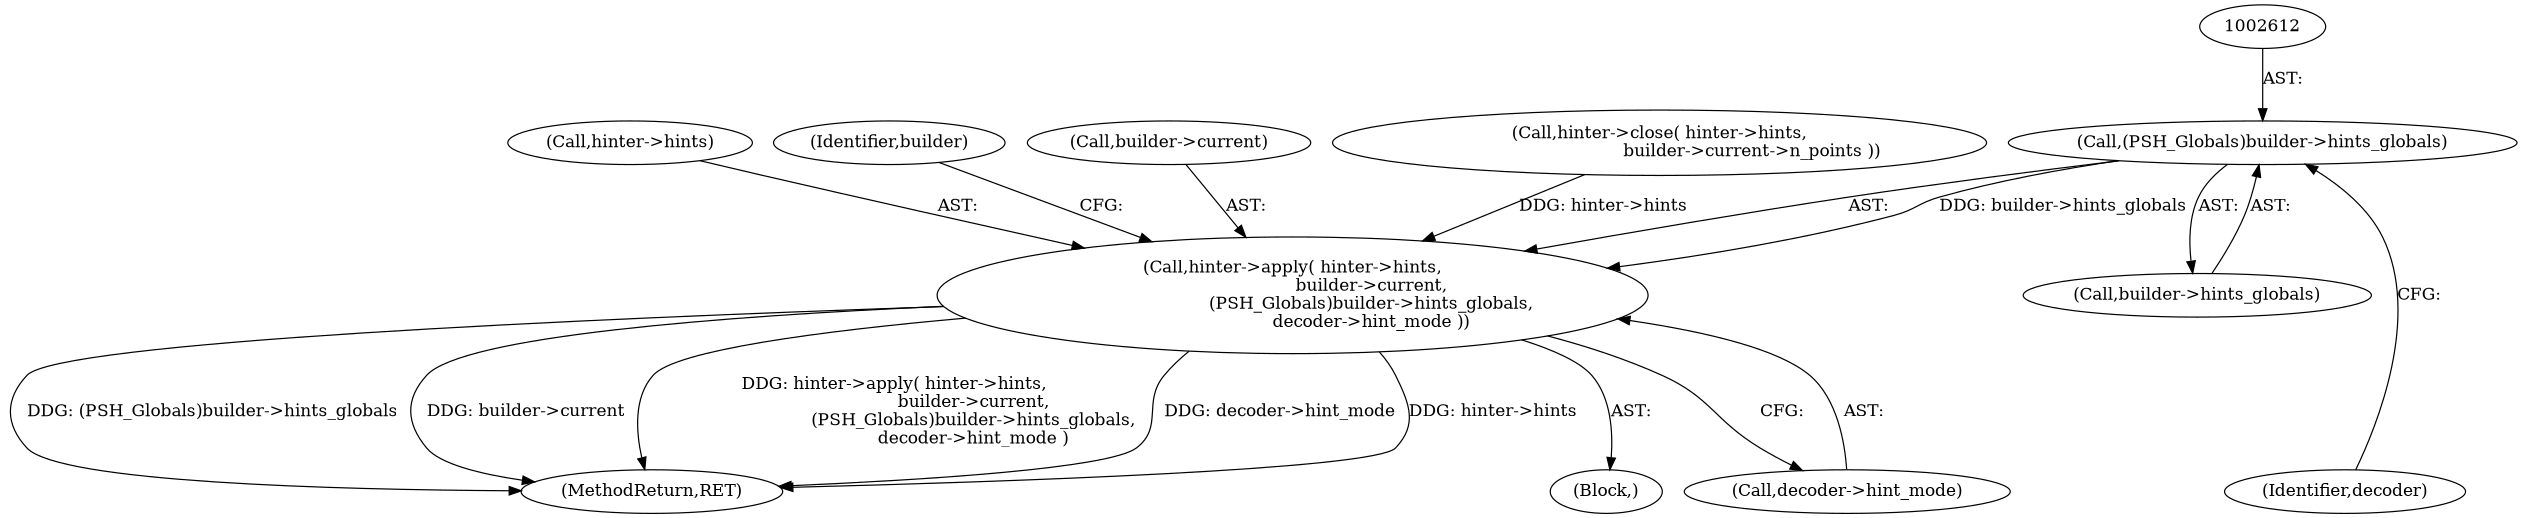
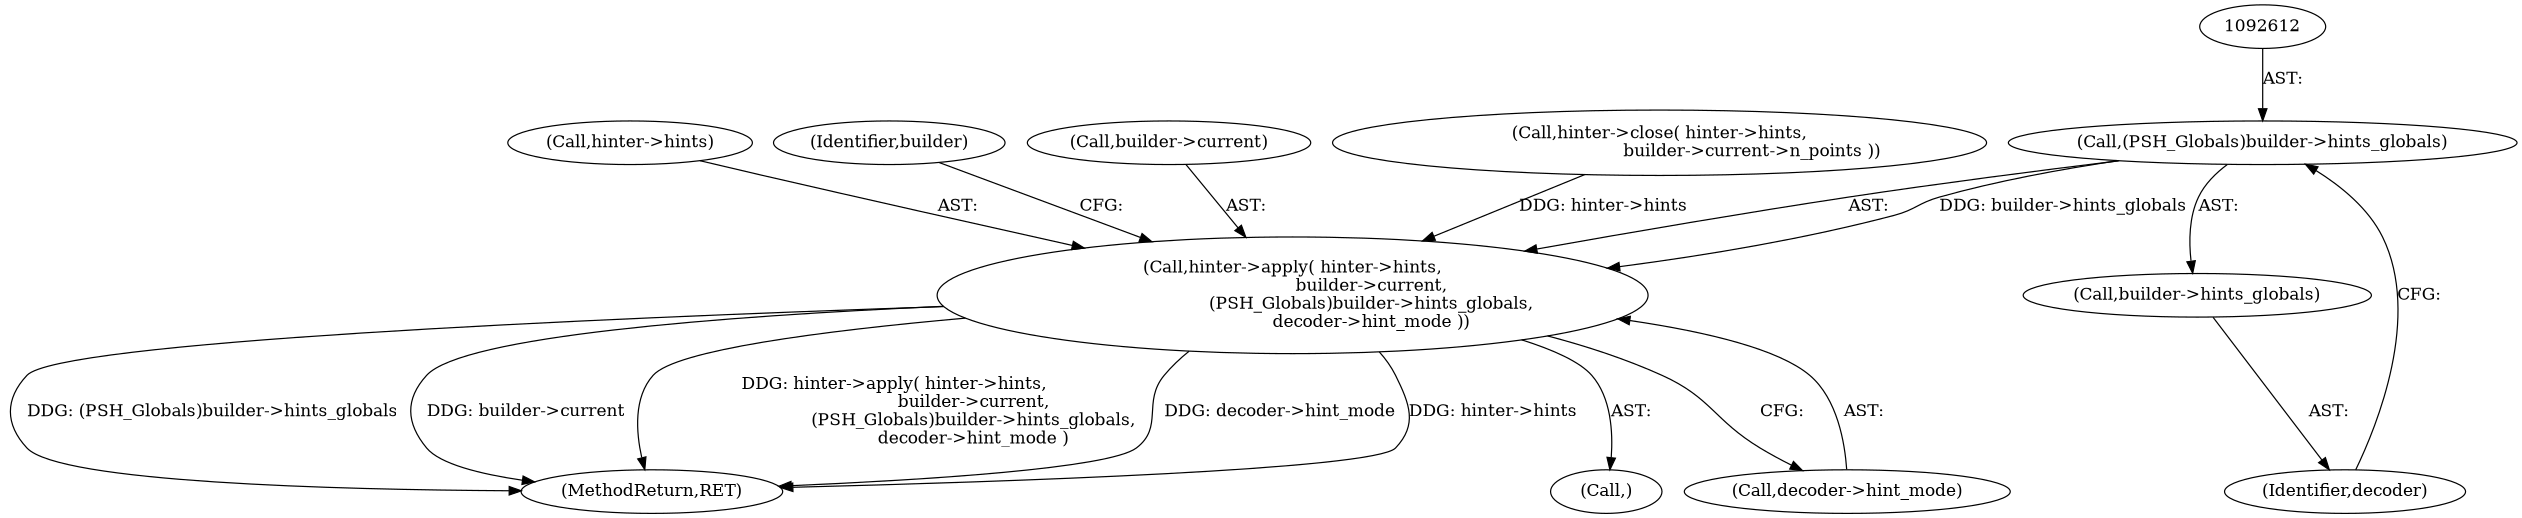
  digraph {
    n1 [label="(Call,(PSH_Globals)builder->hints_globals)"]
    n2 [label="(Call,hinter->apply( hinter->hints,\n                             builder->current,\n                             (PSH_Globals)builder->hints_globals,\n                             decoder->hint_mode ))"]
    n3 [label="(Call,builder->hints_globals)"]
    n4 [label="(MethodReturn,RET)"]
-   n5 [label="(Block,)"]
+   n5 [label="(Call,)"]
    n6 [label="(Call,decoder->hint_mode)"]
    n7 [label="(Call,hinter->hints)"]
    n8 [label="(Identifier,builder)"]
    n9 [label="(Call,builder->current)"]
    n10 [label="(Identifier,decoder)"]
    n11 [label="(Call,hinter->close( hinter->hints,\n                                  builder->current->n_points ))"]
-   1002612
+   1002612 [label=1092612]
    n1 -> n2 [label="AST: "]
    n1 -> n2 [label="DDG: builder->hints_globals"]
    n1 -> n3 [label="AST: "]
    n2 -> n4 [label="DDG: (PSH_Globals)builder->hints_globals"]
    n2 -> n4 [label="DDG: builder->current"]
    n2 -> n4 [label="DDG: hinter->apply( hinter->hints,\n                             builder->current,\n                             (PSH_Globals)builder->hints_globals,\n                             decoder->hint_mode )"]
    n2 -> n4 [label="DDG: decoder->hint_mode"]
    n2 -> n4 [label="DDG: hinter->hints"]
    n2 -> n5 [label="AST: "]
    n2 -> n6 [label="CFG: "]
-   n3 -> n1 [label="AST: "]
+   n3 -> n10 [label="AST: "]
    n6 -> n2 [label="AST: "]
    n7 -> n2 [label="AST: "]
    n8 -> n2 [label="CFG: "]
    n9 -> n2 [label="AST: "]
    n10 -> n1 [label="CFG: "]
    n11 -> n2 [label="DDG: hinter->hints"]
    1002612 -> n1 [label="AST: "]
  }
